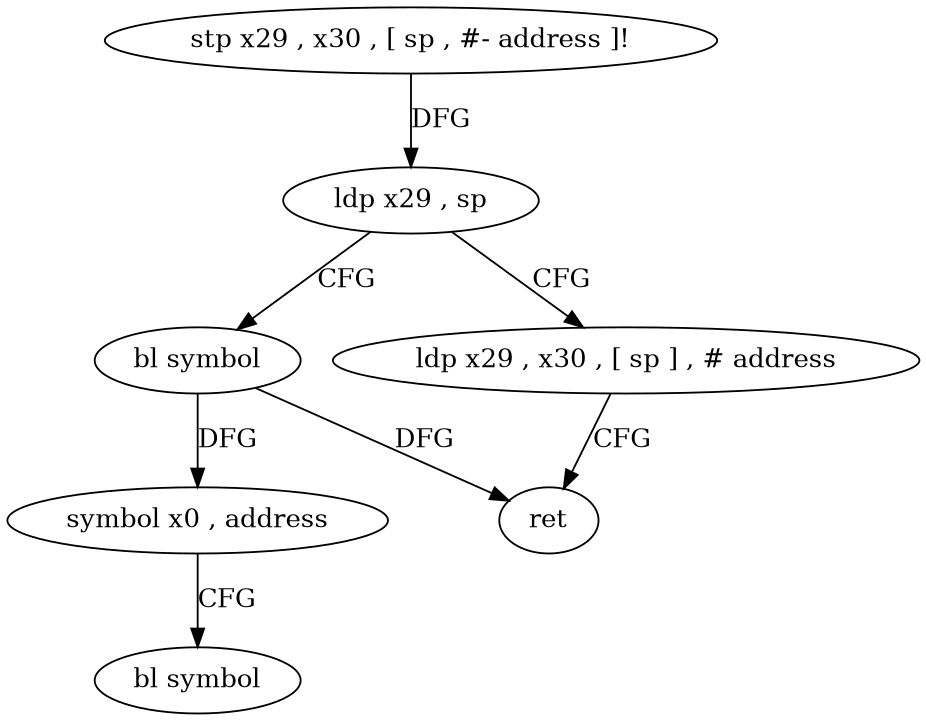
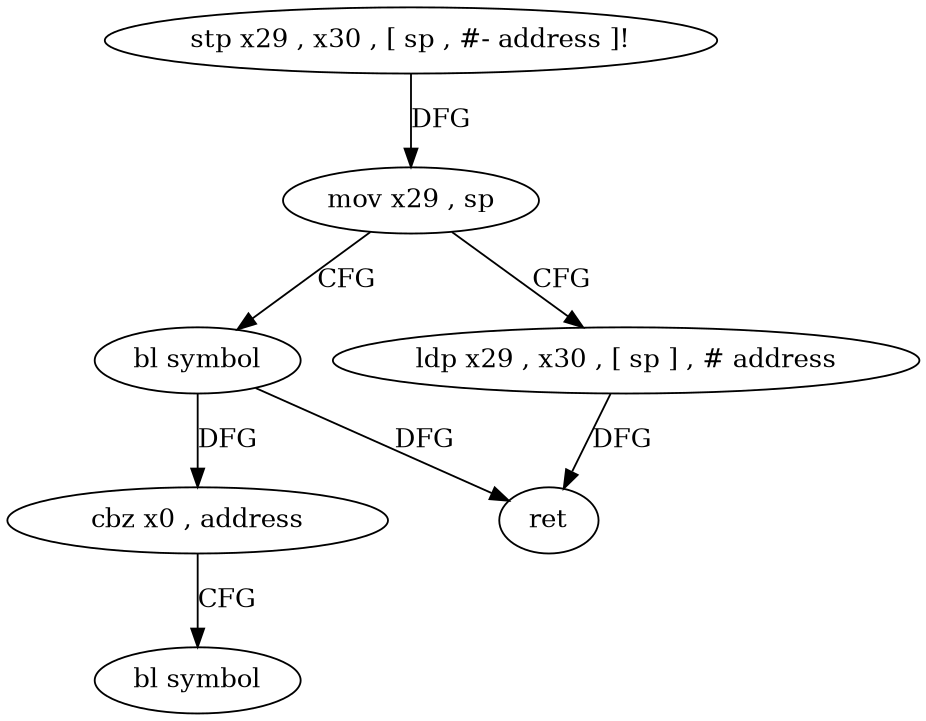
  digraph {
    n1 [label="stp x29 , x30 , [ sp , #- address ]!"]
-   n2 [label="ldp x29 , sp"]
+   n2 [label="mov x29 , sp"]
    n3 [label="bl symbol"]
    n4 [label="ldp x29 , x30 , [ sp ] , # address"]
-   n5 [label="symbol x0 , address"]
+   n5 [label="cbz x0 , address"]
    n6 [label=ret]
    n7 [label="bl symbol"]
    n1 -> n2 [label=DFG]
    n2 -> n3 [label=CFG]
    n2 -> n4 [label=CFG]
    n3 -> n5 [label=DFG]
    n3 -> n6 [label=DFG]
-   n4 -> n6 [label=CFG]
+   n4 -> n6 [label=DFG]
    n5 -> n7 [label=CFG]
  }
